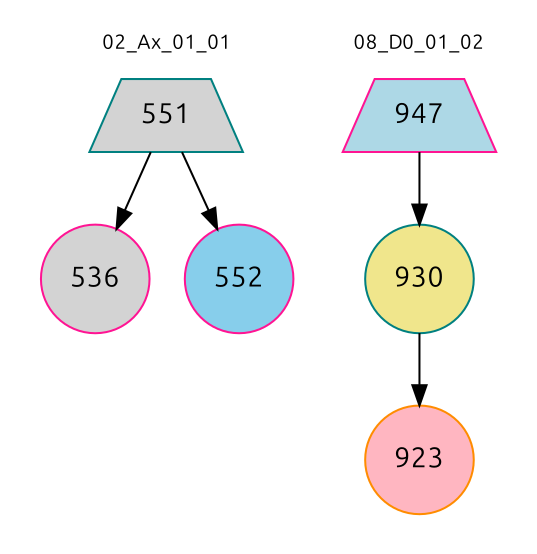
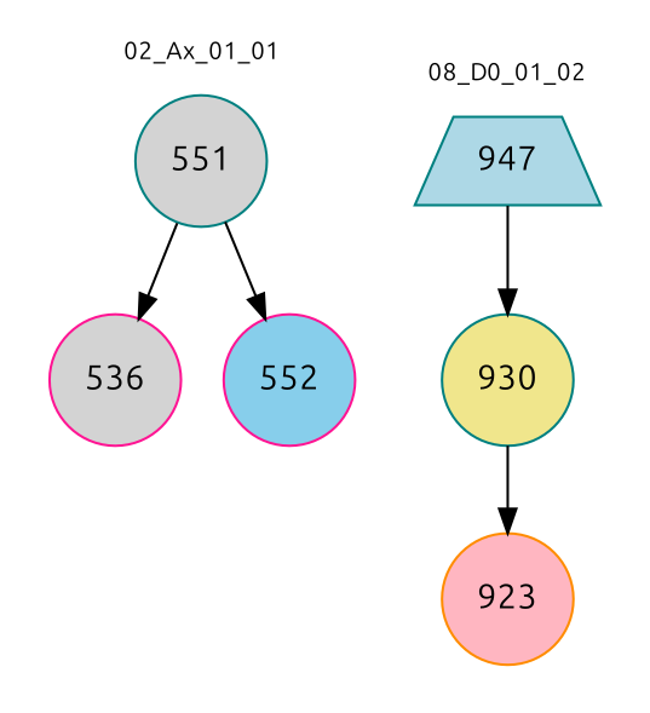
  digraph {
    fontname=Ubuntu
    node [color=deeppink fillcolor=lightgrey fontname=Ubuntu shape=circle style=filled]
    edge [color=black fontname=Ubuntu]
-   n1 [color=teal label=551 shape=trapezium]
+   n1 [color=teal label=551]
    n2 [label=536]
    n3 [fillcolor=skyblue label=552]
    n4 [color=teal fillcolor=khaki label=930]
    n5 [color=darkorange fillcolor=lightpink label=923]
-   n6 [fillcolor=lightblue label=947 shape=trapezium]
+   n6 [color=teal fillcolor=lightblue label=947 shape=trapezium]
    subgraph cluster_1 {
      color=white
      fontsize=10
      label="02_Ax_01_01"
      n1
      n2
      n3
    }
    subgraph cluster_2 {
      color=white
      fontsize=10
      label="08_D0_01_02"
      n4
      n5
      n6
    }
    n1 -> n2
    n1 -> n3
    n4 -> n5
    n6 -> n4
  }
